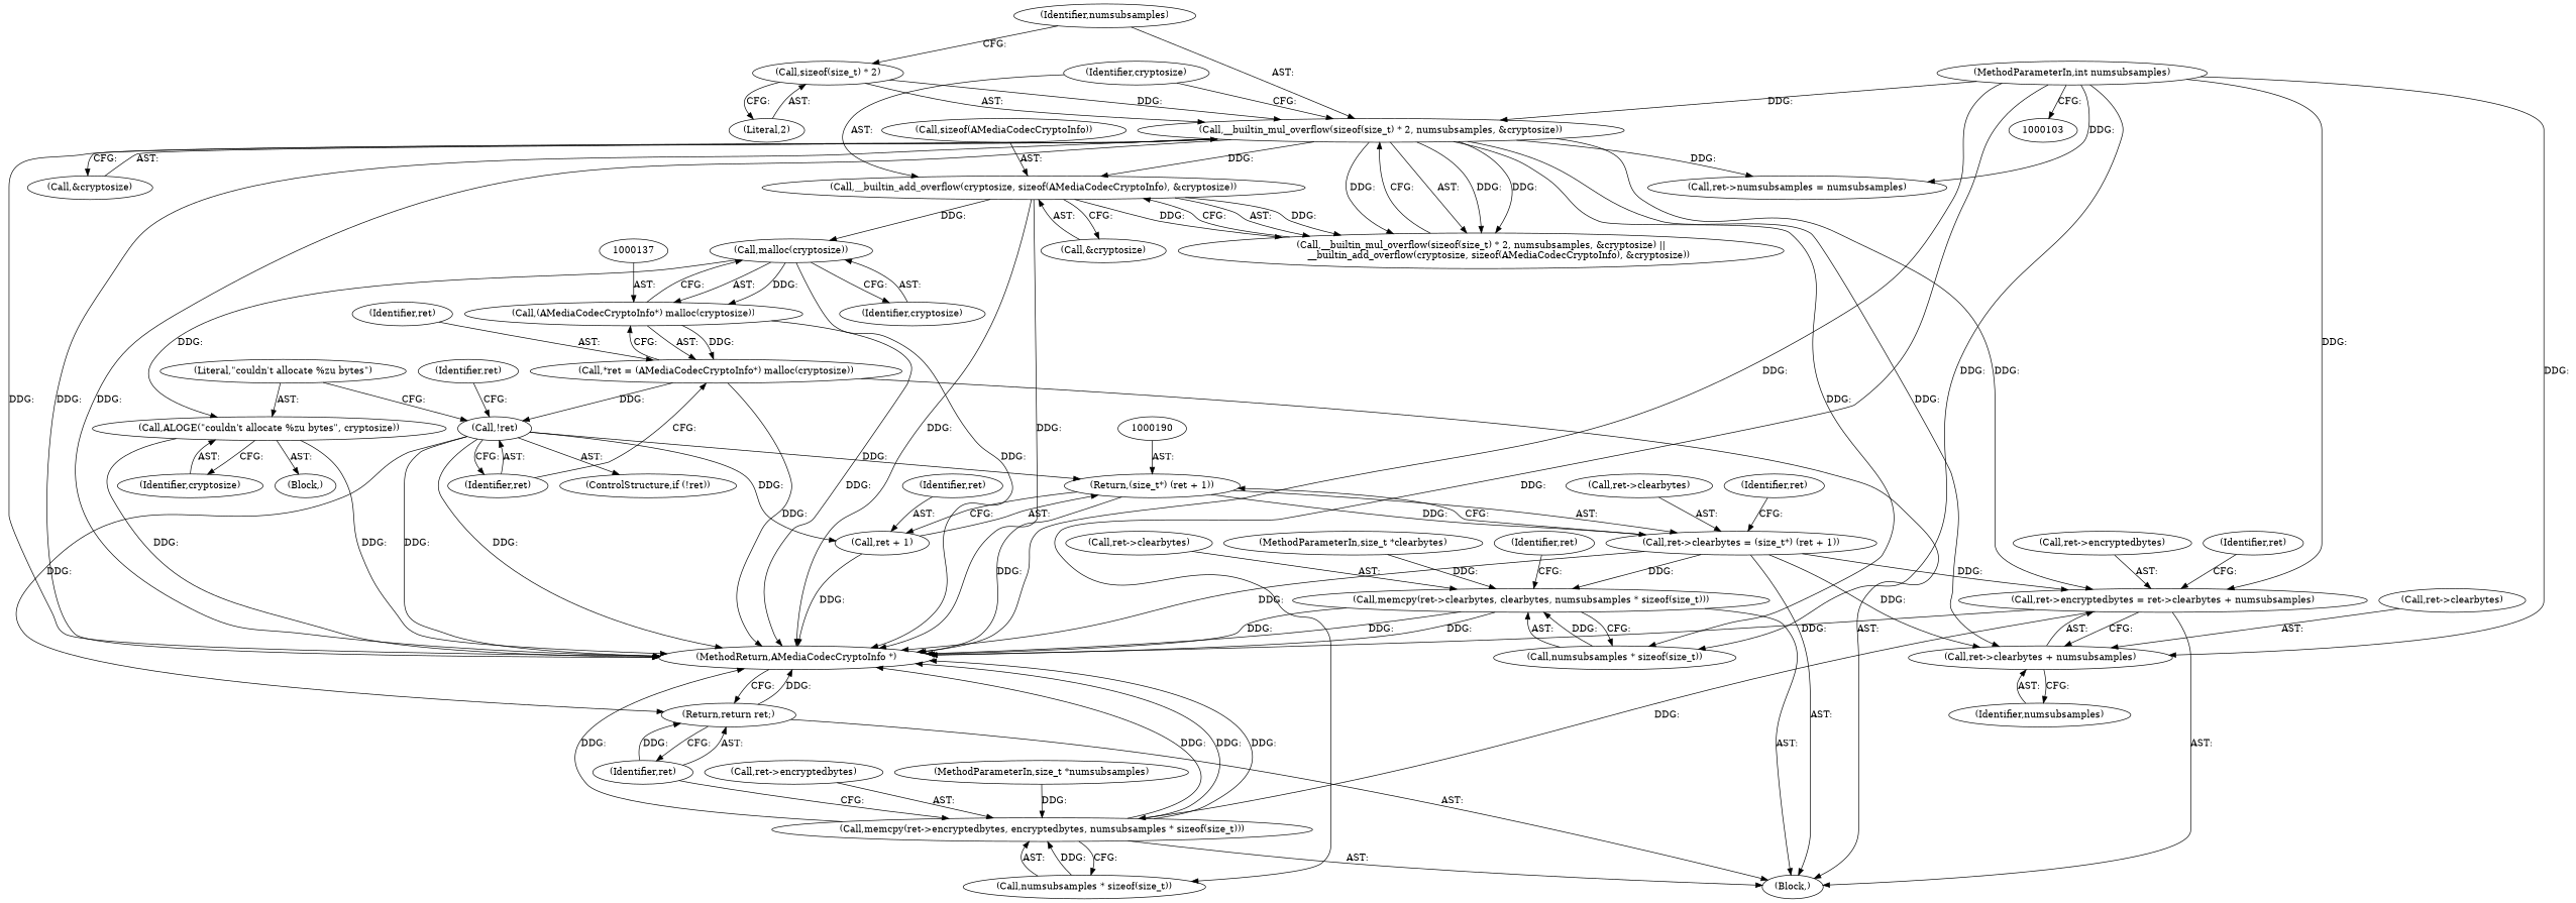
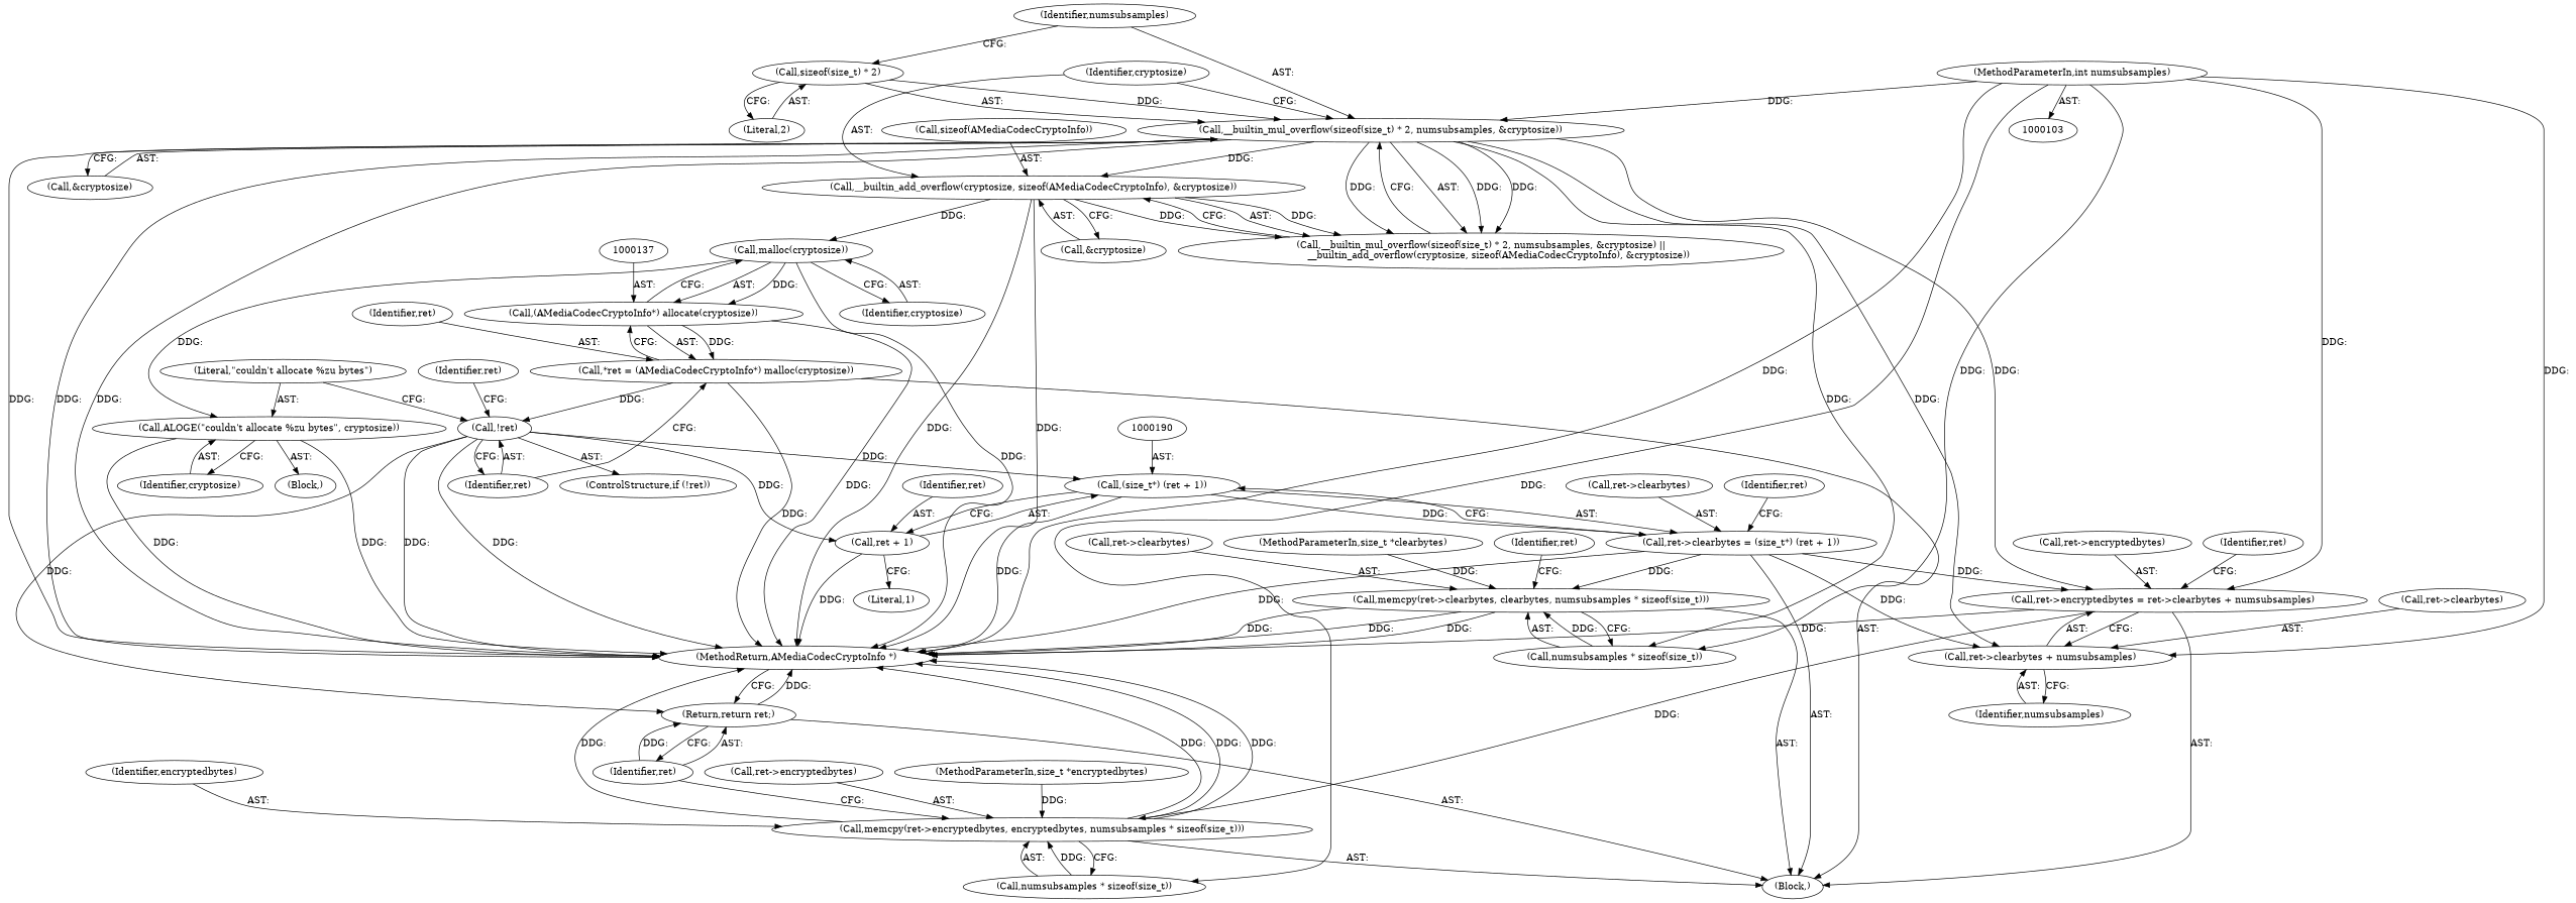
  digraph {
    n1 [label="(Call,malloc(cryptosize))"]
-   n2 [label="(Call,(AMediaCodecCryptoInfo*) malloc(cryptosize))"]
+   n2 [label="(Call,(AMediaCodecCryptoInfo*) allocate(cryptosize))"]
    n3 [label="(Call,ALOGE(\"couldn't allocate %zu bytes\", cryptosize))"]
    n4 [label="(MethodReturn,AMediaCodecCryptoInfo *)"]
    n5 [label="(Identifier,cryptosize)"]
    n6 [label="(Call,*ret = (AMediaCodecCryptoInfo*) malloc(cryptosize))"]
    n7 [label="(Identifier,cryptosize)"]
    n8 [label="(Block,)"]
    n9 [label="(Return,return ret;)"]
    n10 [label="(Call,__builtin_add_overflow(cryptosize, sizeof(AMediaCodecCryptoInfo), &cryptosize))"]
    n11 [label="(Call,__builtin_mul_overflow(sizeof(size_t) * 2, numsubsamples, &cryptosize) ||\n            __builtin_add_overflow(cryptosize, sizeof(AMediaCodecCryptoInfo), &cryptosize))"]
    n12 [label="(Call,&cryptosize)"]
    n13 [label="(Call,__builtin_mul_overflow(sizeof(size_t) * 2, numsubsamples, &cryptosize))"]
    n14 [label="(Call,ret->encryptedbytes = ret->clearbytes + numsubsamples)"]
    n15 [label="(Call,ret->clearbytes + numsubsamples)"]
-   n16 [label="(Call,ret->numsubsamples = numsubsamples)"]
    n17 [label="(Call,&cryptosize)"]
    n18 [label="(Call,numsubsamples * sizeof(size_t))"]
    n19 [label="(Block,)"]
    n20 [label="(Call,memcpy(ret->encryptedbytes, encryptedbytes, numsubsamples * sizeof(size_t)))"]
    n21 [label="(Identifier,numsubsamples)"]
    n22 [label="(Call,memcpy(ret->clearbytes, clearbytes, numsubsamples * sizeof(size_t)))"]
    n23 [label="(Call,sizeof(size_t) * 2)"]
    n24 [label="(Literal,2)"]
    n25 [label="(MethodParameterIn,int numsubsamples)"]
    n26 [label="(Call,numsubsamples * sizeof(size_t))"]
    1000103
    n28 [label="(Call,!ret)"]
-   n29 [label="(Return,(size_t*) (ret + 1))"]
+   n29 [label="(Call,(size_t*) (ret + 1))"]
    n30 [label="(Call,ret + 1)"]
    n31 [label="(Identifier,ret)"]
    n32 [label="(ControlStructure,if (!ret))"]
    n33 [label="(Call,ret->clearbytes = (size_t*) (ret + 1))"]
+   n34 [label="(Literal,1)"]
    n35 [label="(Identifier,ret)"]
    n36 [label="(Call,ret->encryptedbytes)"]
    n37 [label="(Identifier,numsubsamples)"]
    n38 [label="(Identifier,ret)"]
    n39 [label="(MethodParameterIn,size_t *clearbytes)"]
    n40 [label="(Identifier,cryptosize)"]
    n41 [label="(Call,ret->clearbytes)"]
    n42 [label="(Identifier,ret)"]
    n43 [label="(Identifier,ret)"]
+   n44 [label="(Identifier,encryptedbytes)"]
    n45 [label="(Identifier,ret)"]
    n46 [label="(Literal,\"couldn't allocate %zu bytes\")"]
    n47 [label="(Identifier,ret)"]
    n48 [label="(Call,ret->clearbytes)"]
    n49 [label="(Identifier,ret)"]
    n50 [label="(Call,ret->clearbytes)"]
    n51 [label="(Call,ret->encryptedbytes)"]
-   n52 [label="(MethodParameterIn,size_t *numsubsamples)"]
+   n52 [label="(MethodParameterIn,size_t *encryptedbytes)"]
    n53 [label="(Call,sizeof(AMediaCodecCryptoInfo))"]
    1000137
    1000190
    n1 -> n2 [label="AST: "]
    n1 -> n2 [label="DDG: "]
    n1 -> n3 [label="DDG: "]
    n1 -> n4 [label="DDG: "]
    n1 -> n5 [label="CFG: "]
    n2 -> n1 [label="CFG: "]
    n2 -> n4 [label="DDG: "]
    n2 -> n6 [label="AST: "]
    n2 -> n6 [label="DDG: "]
    n3 -> n4 [label="DDG: "]
    n3 -> n4 [label="DDG: "]
    n3 -> n7 [label="CFG: "]
    n3 -> n8 [label="AST: "]
    n4 -> n9 [label="CFG: "]
    n5 -> n1 [label="AST: "]
    n6 -> n2 [label="CFG: "]
    n6 -> n4 [label="DDG: "]
    n6 -> n19 [label="AST: "]
    n6 -> n28 [label="DDG: "]
    n7 -> n3 [label="AST: "]
    n9 -> n4 [label="DDG: "]
    n9 -> n19 [label="AST: "]
    n9 -> n35 [label="CFG: "]
    n10 -> n1 [label="DDG: "]
    n10 -> n4 [label="DDG: "]
    n10 -> n4 [label="DDG: "]
    n10 -> n11 [label="AST: "]
    n10 -> n11 [label="DDG: "]
    n10 -> n11 [label="DDG: "]
    n10 -> n12 [label="CFG: "]
    n11 -> n10 [label="CFG: "]
    n11 -> n13 [label="CFG: "]
    n12 -> n10 [label="AST: "]
    n13 -> n4 [label="DDG: "]
    n13 -> n4 [label="DDG: "]
    n13 -> n4 [label="DDG: "]
    n13 -> n10 [label="DDG: "]
    n13 -> n11 [label="AST: "]
    n13 -> n11 [label="DDG: "]
    n13 -> n11 [label="DDG: "]
    n13 -> n11 [label="DDG: "]
    n13 -> n14 [label="DDG: "]
    n13 -> n15 [label="DDG: "]
-   n13 -> n16 [label="DDG: "]
    n13 -> n17 [label="CFG: "]
    n13 -> n18 [label="DDG: "]
    n14 -> n4 [label="DDG: "]
    n14 -> n15 [label="CFG: "]
    n14 -> n19 [label="AST: "]
    n14 -> n20 [label="DDG: "]
    n15 -> n14 [label="AST: "]
    n15 -> n21 [label="CFG: "]
    n17 -> n13 [label="AST: "]
    n18 -> n22 [label="AST: "]
    n18 -> n22 [label="DDG: "]
    n20 -> n4 [label="DDG: "]
    n20 -> n4 [label="DDG: "]
    n20 -> n4 [label="DDG: "]
    n20 -> n4 [label="DDG: "]
    n20 -> n19 [label="AST: "]
    n20 -> n26 [label="CFG: "]
    n21 -> n15 [label="AST: "]
    n22 -> n4 [label="DDG: "]
    n22 -> n4 [label="DDG: "]
    n22 -> n4 [label="DDG: "]
    n22 -> n18 [label="CFG: "]
    n22 -> n19 [label="AST: "]
    n23 -> n13 [label="AST: "]
    n23 -> n13 [label="DDG: "]
    n23 -> n24 [label="CFG: "]
    n24 -> n23 [label="AST: "]
    n25 -> n4 [label="DDG: "]
    n25 -> n13 [label="DDG: "]
    n25 -> n14 [label="DDG: "]
    n25 -> n15 [label="DDG: "]
-   n25 -> n16 [label="DDG: "]
    n25 -> n18 [label="DDG: "]
    n25 -> n26 [label="DDG: "]
-   n25 -> 1000103 [label="CFG: "]
+   n25 -> 1000103 [label="AST: "]
    n26 -> n20 [label="AST: "]
    n26 -> n20 [label="DDG: "]
    n28 -> n4 [label="DDG: "]
    n28 -> n4 [label="DDG: "]
    n28 -> n9 [label="DDG: "]
    n28 -> n29 [label="DDG: "]
    n28 -> n30 [label="DDG: "]
    n28 -> n31 [label="CFG: "]
    n28 -> n32 [label="AST: "]
    n29 -> n4 [label="DDG: "]
    n29 -> n30 [label="CFG: "]
    n29 -> n33 [label="AST: "]
    n29 -> n33 [label="DDG: "]
    n30 -> n4 [label="DDG: "]
    n30 -> n29 [label="AST: "]
+   n30 -> n34 [label="CFG: "]
    n31 -> n6 [label="CFG: "]
    n31 -> n28 [label="AST: "]
    n33 -> n4 [label="DDG: "]
    n33 -> n14 [label="DDG: "]
    n33 -> n15 [label="DDG: "]
    n33 -> n19 [label="AST: "]
    n33 -> n22 [label="DDG: "]
    n33 -> n29 [label="CFG: "]
    n35 -> n9 [label="AST: "]
    n35 -> n9 [label="DDG: "]
    n35 -> n20 [label="CFG: "]
    n36 -> n14 [label="AST: "]
    n37 -> n13 [label="AST: "]
    n37 -> n23 [label="CFG: "]
    n38 -> n14 [label="CFG: "]
    n39 -> n22 [label="DDG: "]
    n40 -> n10 [label="AST: "]
    n40 -> n13 [label="CFG: "]
    n41 -> n33 [label="AST: "]
    n42 -> n6 [label="AST: "]
    n43 -> n28 [label="CFG: "]
+   n44 -> n20 [label="AST: "]
    n45 -> n30 [label="AST: "]
    n46 -> n3 [label="AST: "]
    n46 -> n28 [label="CFG: "]
    n47 -> n33 [label="CFG: "]
    n48 -> n15 [label="AST: "]
    n49 -> n22 [label="CFG: "]
    n50 -> n22 [label="AST: "]
    n51 -> n20 [label="AST: "]
    n52 -> n20 [label="DDG: "]
    n53 -> n10 [label="AST: "]
    1000137 -> n2 [label="AST: "]
    1000190 -> n29 [label="AST: "]
  }
